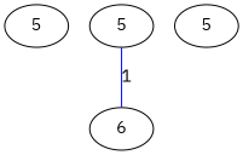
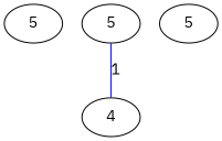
  graph {
    fontname="IBM Plex Mono"
    node [fontname="IBM Plex Mono"]
    n1 [label=5]
    n2 [label=5]
-   n3 [label=6]
+   n3 [label=4]
    n4 [label=5]
    n2 -- n3 [color=blue label=1 fontname="IBM Plex Mono"]
  }
